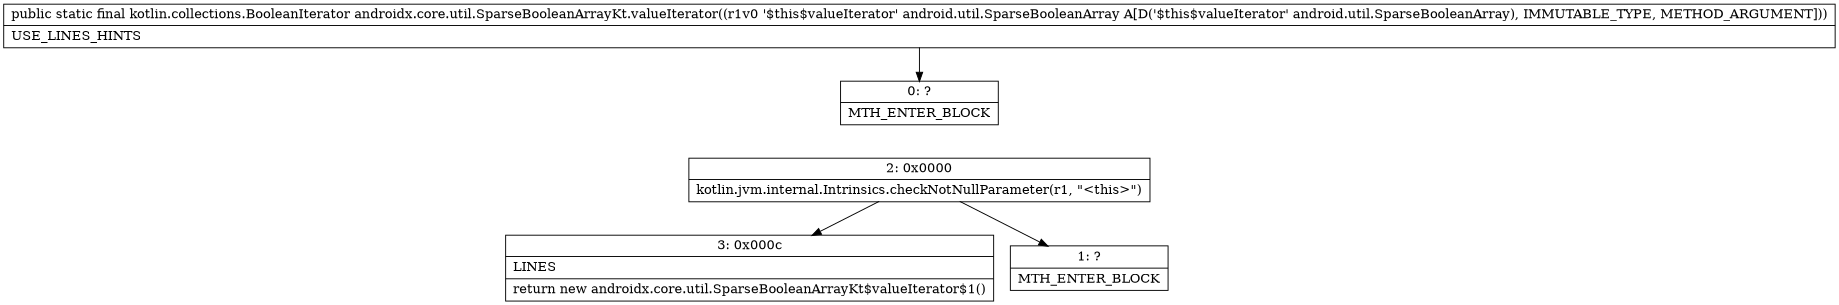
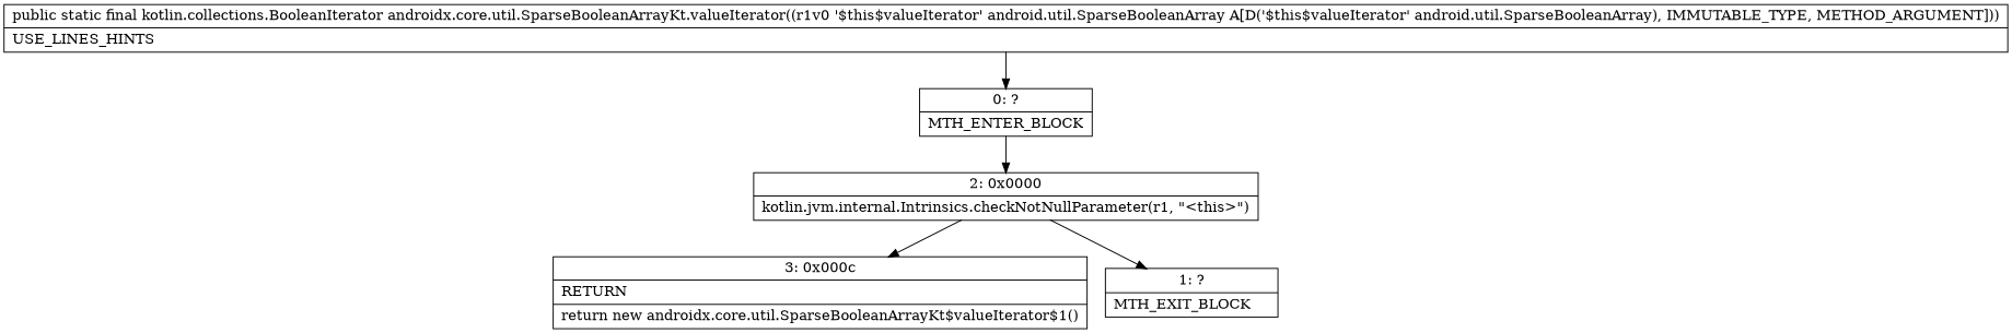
  digraph {
    node [shape=record]
    n1 [label="{0\:\ ?|MTH_ENTER_BLOCK\l}"]
    n2 [label="{2\:\ 0x0000|kotlin.jvm.internal.Intrinsics.checkNotNullParameter(r1, \"\<this\>\")\l}"]
-   n3 [label="{3\:\ 0x000c|LINES\l|return new androidx.core.util.SparseBooleanArrayKt$valueIterator$1()\l}"]
-   n4 [label="{1\:\ ?|MTH_ENTER_BLOCK\l}"]
+   n3 [label="{3\:\ 0x000c|RETURN\l|return new androidx.core.util.SparseBooleanArrayKt$valueIterator$1()\l}"]
+   n4 [label="{1\:\ ?|MTH_EXIT_BLOCK\l}"]
    n5 [label="{public static final kotlin.collections.BooleanIterator androidx.core.util.SparseBooleanArrayKt.valueIterator((r1v0 '$this$valueIterator' android.util.SparseBooleanArray A[D('$this$valueIterator' android.util.SparseBooleanArray), IMMUTABLE_TYPE, METHOD_ARGUMENT]))  | USE_LINES_HINTS\l}"]
+   n1 -> n2
    n2 -> n3
    n2 -> n4
    n5 -> n1
  }
